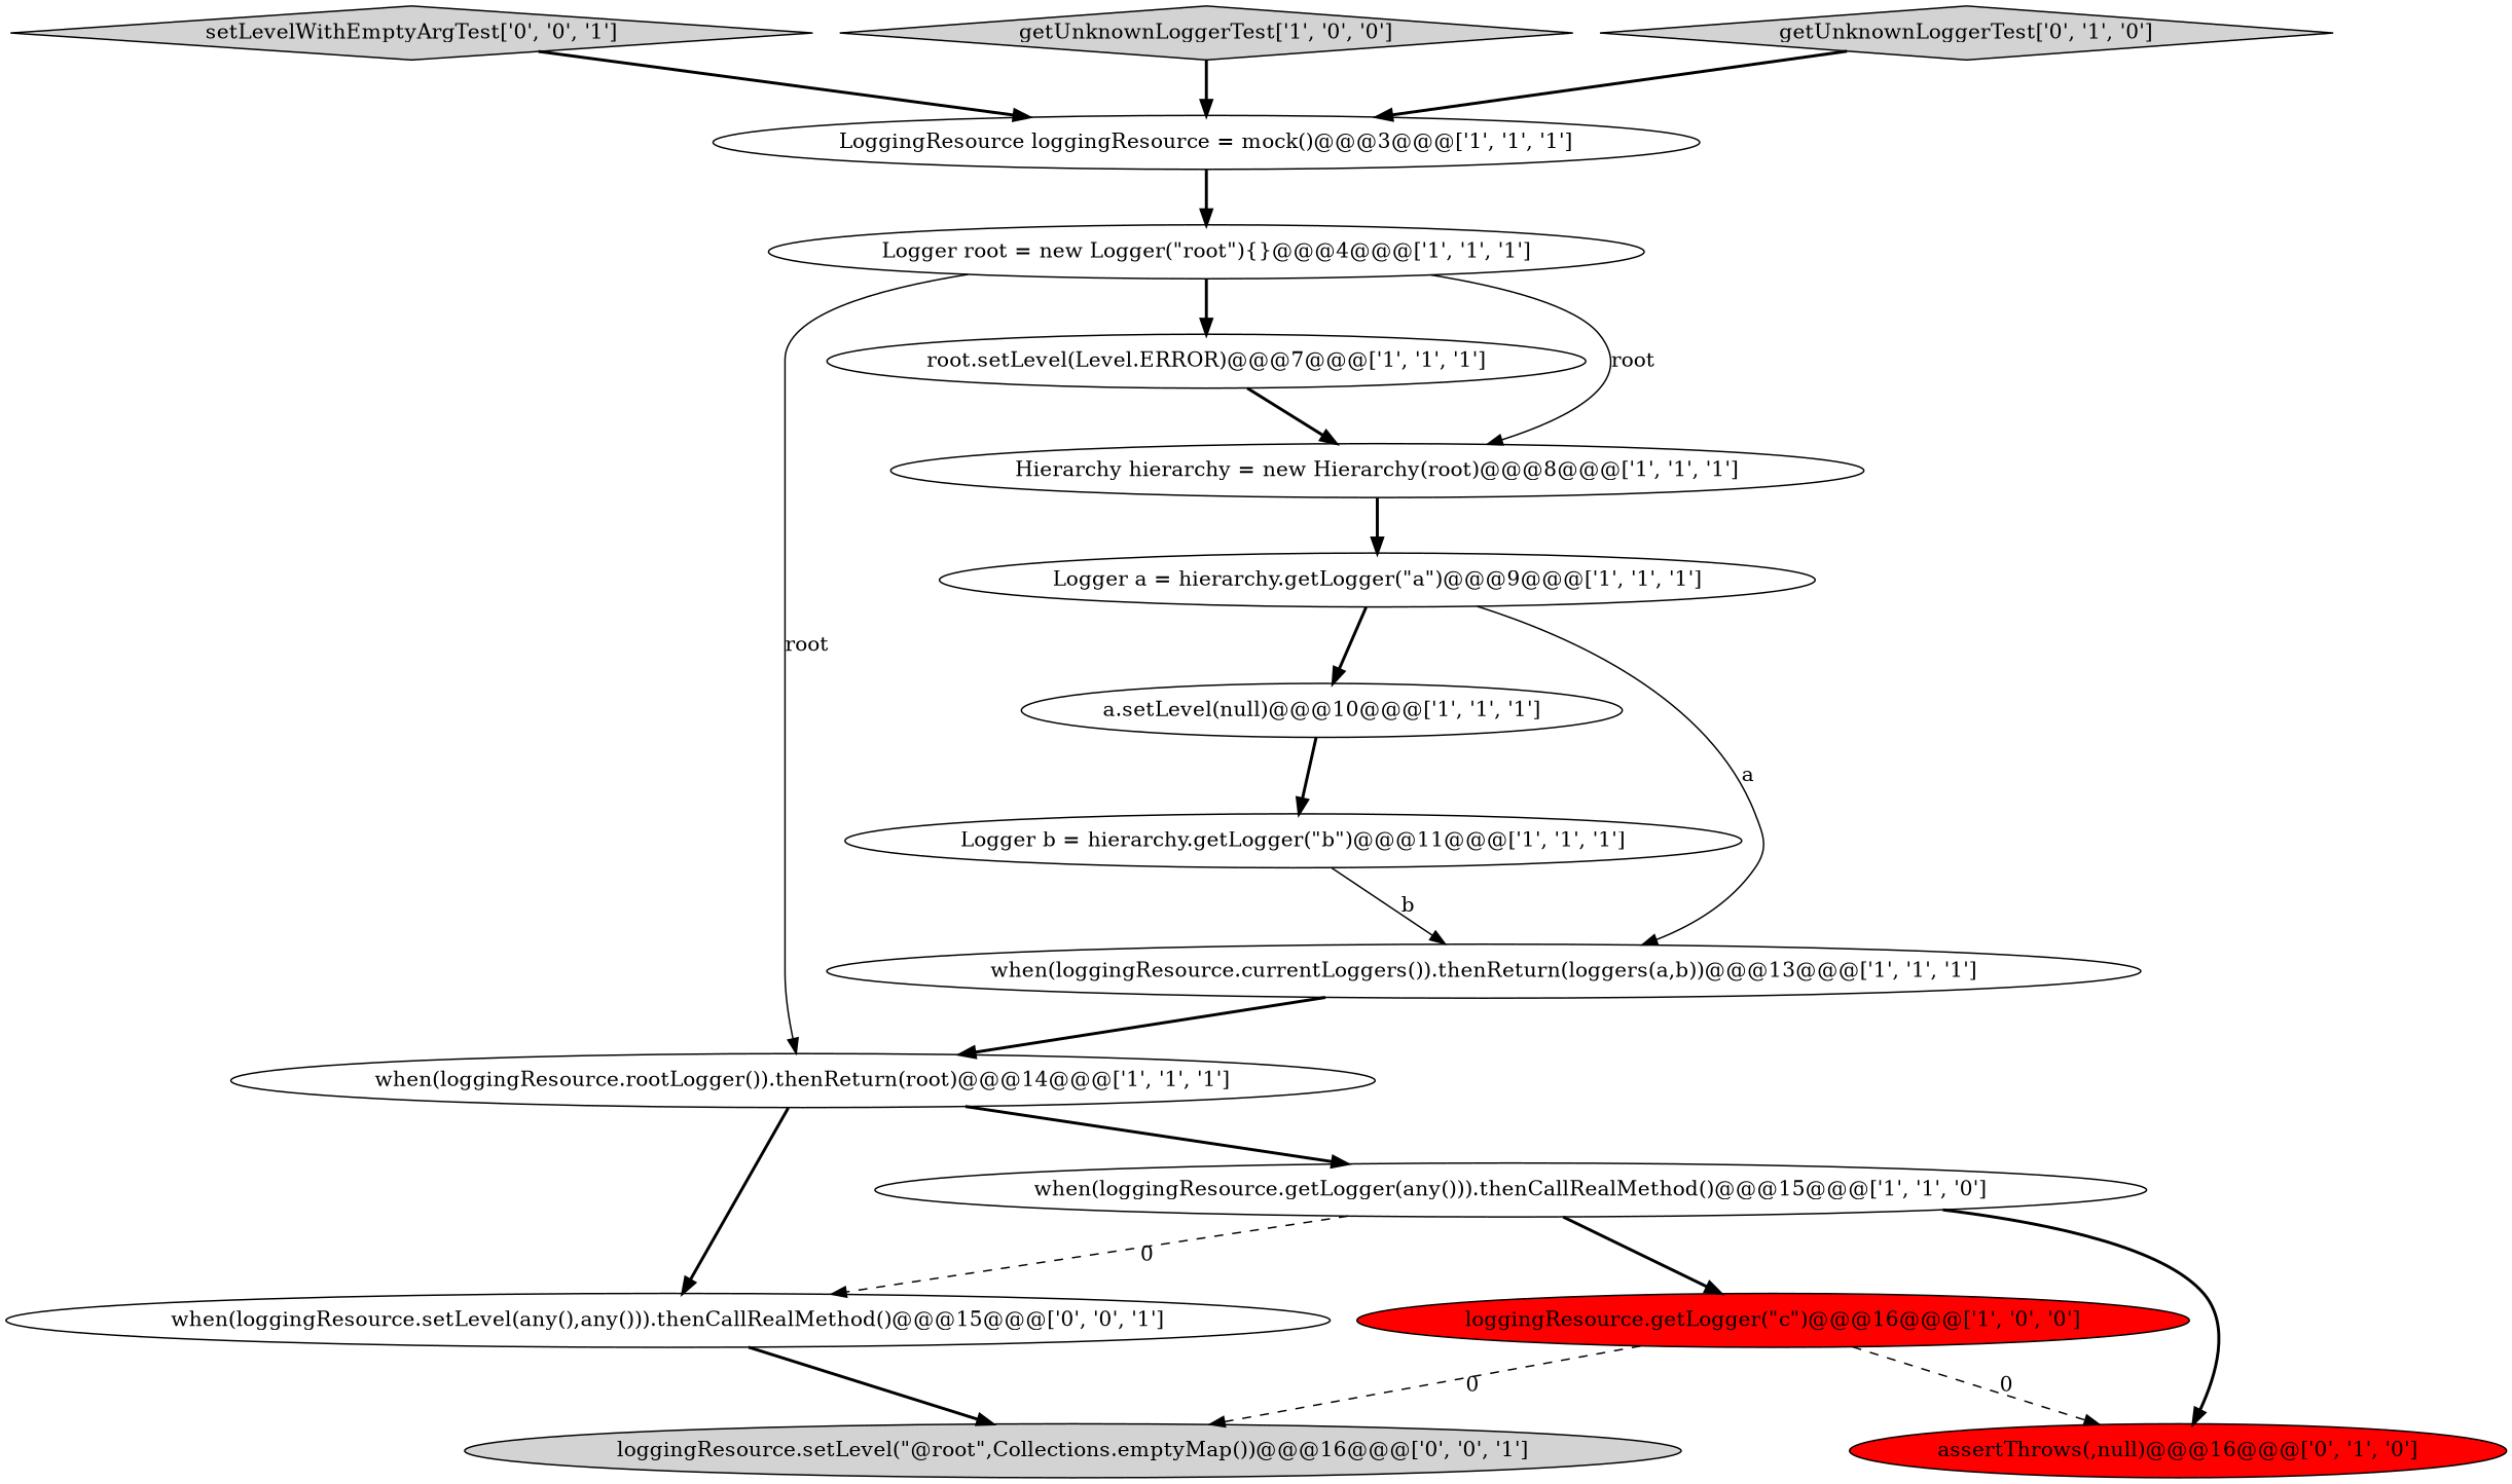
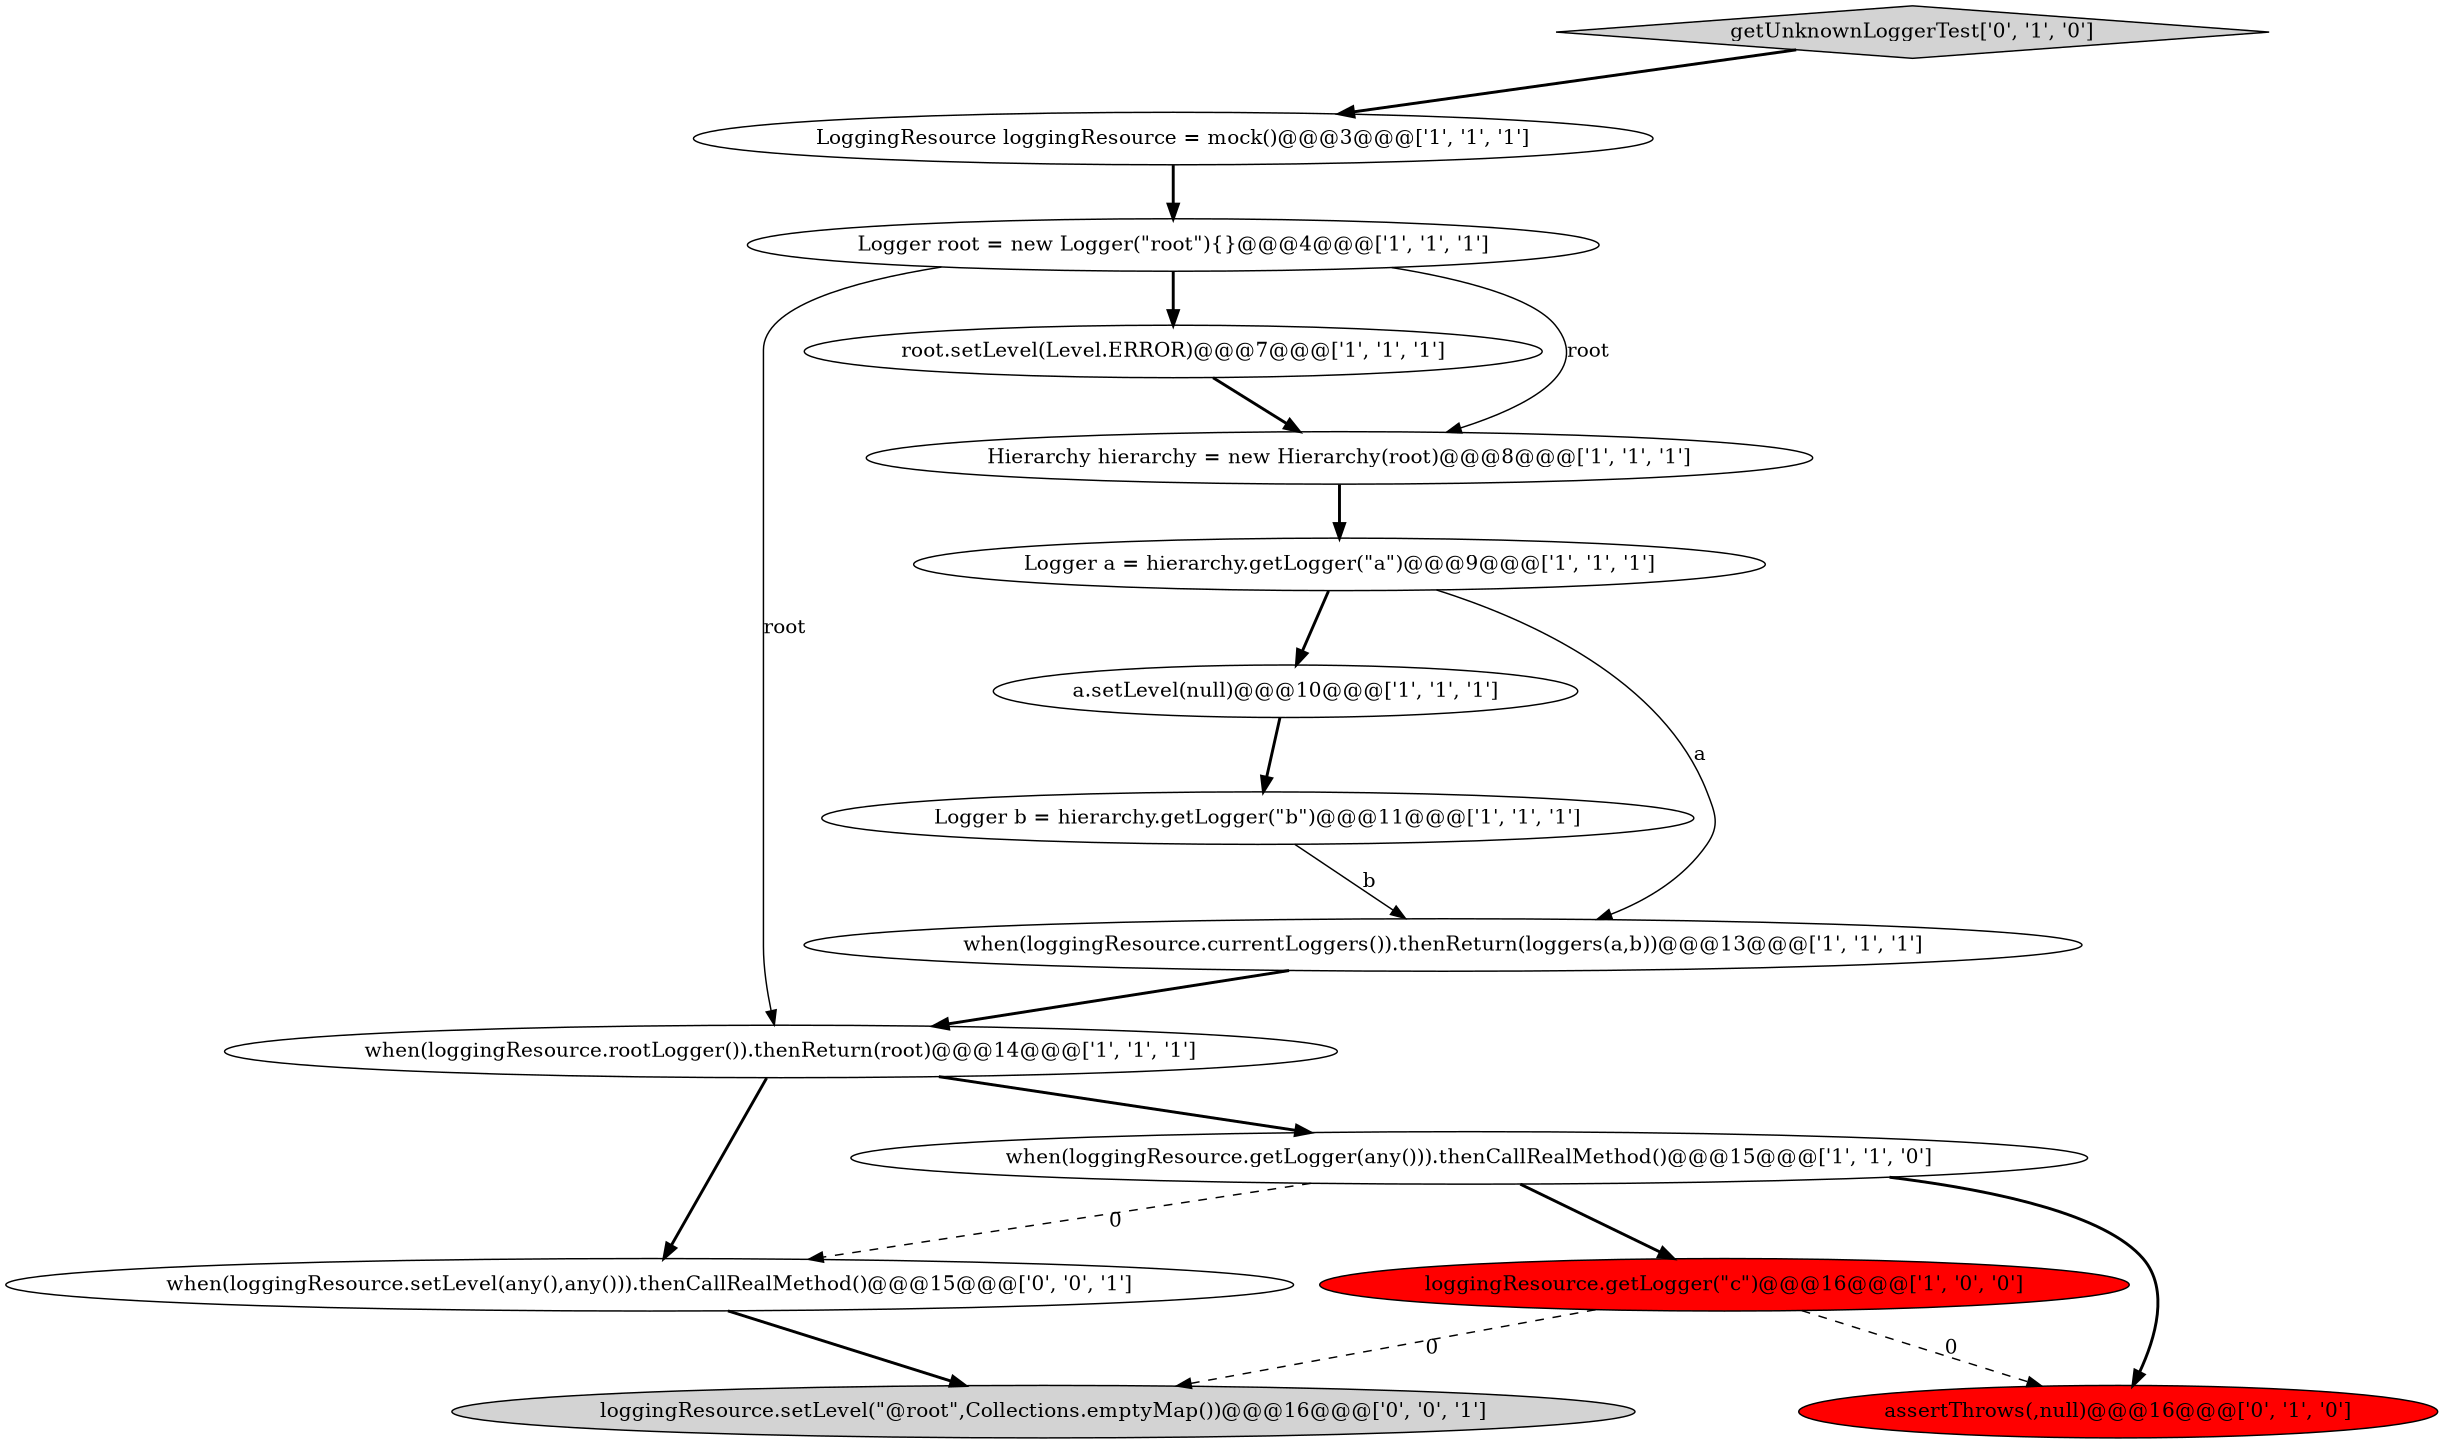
  digraph {
    node [fillcolor=white shape=ellipse style=filled]
    edge [style=bold]
    n1 [label="a.setLevel(null)@@@10@@@['1', '1', '1']"]
    n2 [label="Logger b = hierarchy.getLogger(\"b\")@@@11@@@['1', '1', '1']"]
    n3 [label="when(loggingResource.currentLoggers()).thenReturn(loggers(a,b))@@@13@@@['1', '1', '1']"]
-   n4 [fillcolor=lightgray label="setLevelWithEmptyArgTest['0', '0', '1']" shape=diamond]
    n5 [label="LoggingResource loggingResource = mock()@@@3@@@['1', '1', '1']"]
    n6 [label="Logger root = new Logger(\"root\"){}@@@4@@@['1', '1', '1']"]
    n7 [label="when(loggingResource.rootLogger()).thenReturn(root)@@@14@@@['1', '1', '1']"]
-   n8 [fillcolor=lightgray label="getUnknownLoggerTest['1', '0', '0']" shape=diamond]
    n9 [label="Logger a = hierarchy.getLogger(\"a\")@@@9@@@['1', '1', '1']"]
    n10 [fillcolor=lightgray label="getUnknownLoggerTest['0', '1', '0']" shape=diamond]
    n11 [label="when(loggingResource.setLevel(any(),any())).thenCallRealMethod()@@@15@@@['0', '0', '1']"]
    n12 [fillcolor=lightgray label="loggingResource.setLevel(\"@root\",Collections.emptyMap())@@@16@@@['0', '0', '1']"]
    n13 [fillcolor=red label="assertThrows(,null)@@@16@@@['0', '1', '0']"]
    n14 [label="Hierarchy hierarchy = new Hierarchy(root)@@@8@@@['1', '1', '1']"]
    n15 [label="root.setLevel(Level.ERROR)@@@7@@@['1', '1', '1']"]
    n16 [fillcolor=red label="loggingResource.getLogger(\"c\")@@@16@@@['1', '0', '0']"]
    n17 [label="when(loggingResource.getLogger(any())).thenCallRealMethod()@@@15@@@['1', '1', '0']"]
    n1 -> n2
    n2 -> n3 [label=b style=solid]
    n3 -> n7
-   n4 -> n5
    n5 -> n6
    n6 -> n7 [label=root style=solid]
    n6 -> n14 [label=root style=solid]
    n6 -> n15
    n7 -> n11
    n7 -> n17
-   n8 -> n5
    n9 -> n1
    n9 -> n3 [label=a style=solid]
    n10 -> n5
    n11 -> n12
    n14 -> n9
    n15 -> n14
    n16 -> n12 [label=0 style=dashed]
    n16 -> n13 [label=0 style=dashed]
    n17 -> n11 [label=0 style=dashed]
    n17 -> n13
    n17 -> n16
  }
